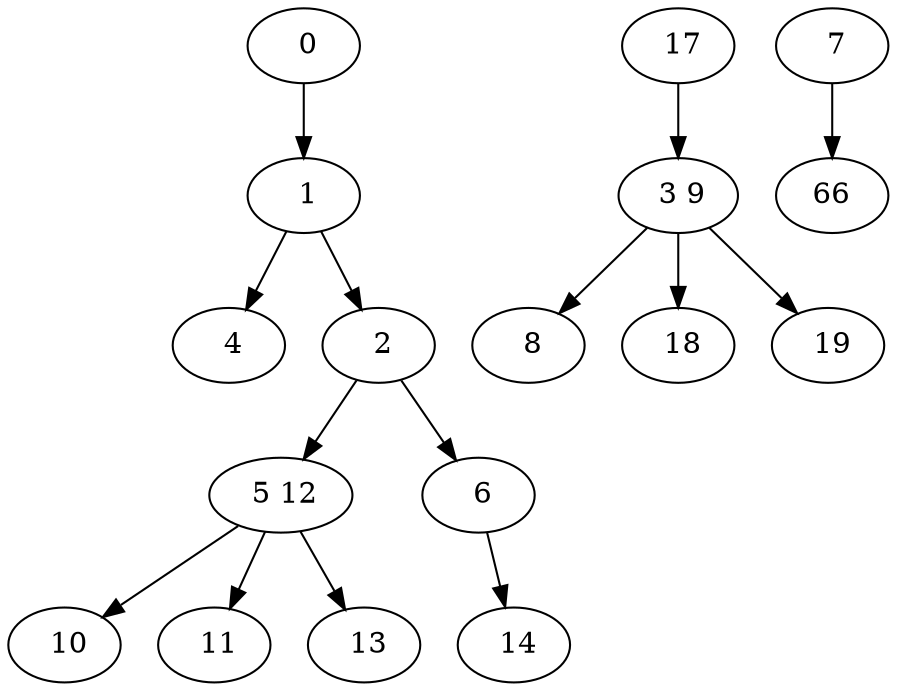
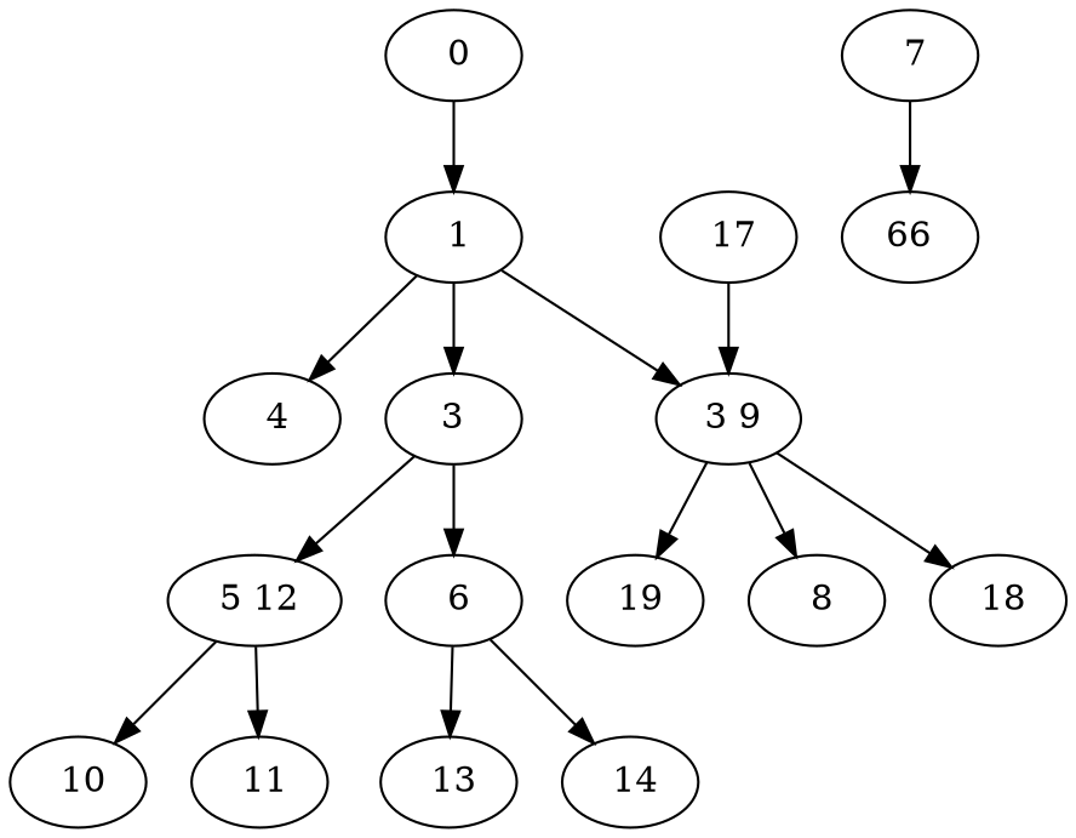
  digraph {
    " 0"
    " 1"
    " 4"
    " 3 9"
-   " 2"
+   " 2" [label=3]
    " 8"
    " 18"
    " 19"
    " 5 12"
    " 6"
    " 17"
    " 10"
    " 11"
    " 13"
    " 14"
    n16 [label=66]
    " 7"
    " 0" -> " 1"
    " 1" -> " 4"
+   " 1" -> " 3 9"
    " 1" -> " 2"
    " 3 9" -> " 8"
    " 3 9" -> " 18"
    " 3 9" -> " 19"
    " 2" -> " 5 12"
    " 2" -> " 6"
    " 5 12" -> " 10"
    " 5 12" -> " 11"
-   " 5 12" -> " 13"
+   " 6" -> " 13"
    " 6" -> " 14"
    " 17" -> " 3 9"
    " 7" -> n16
  }
